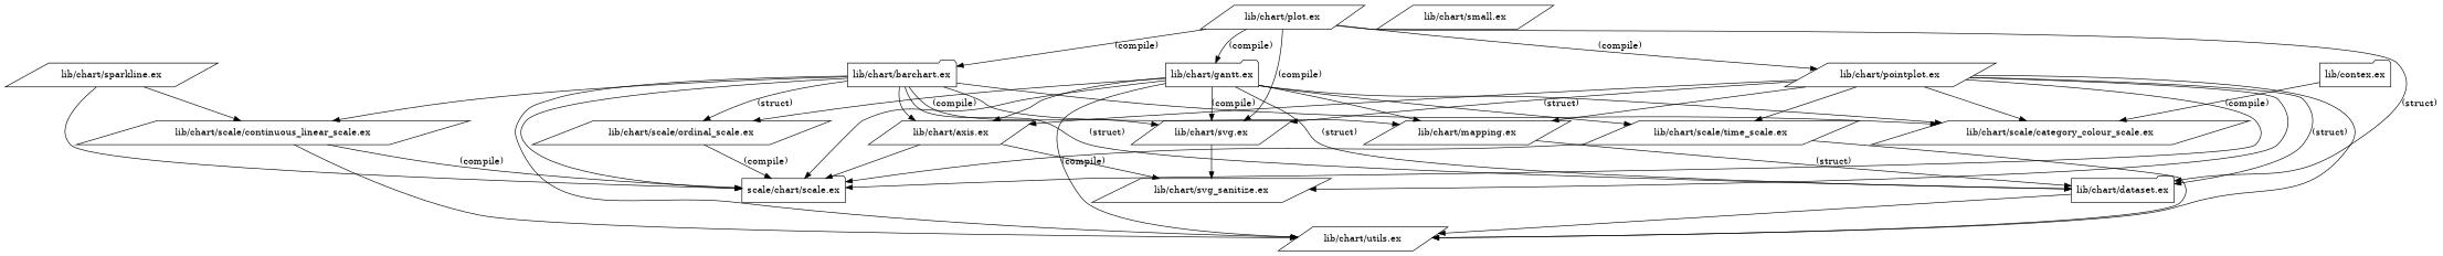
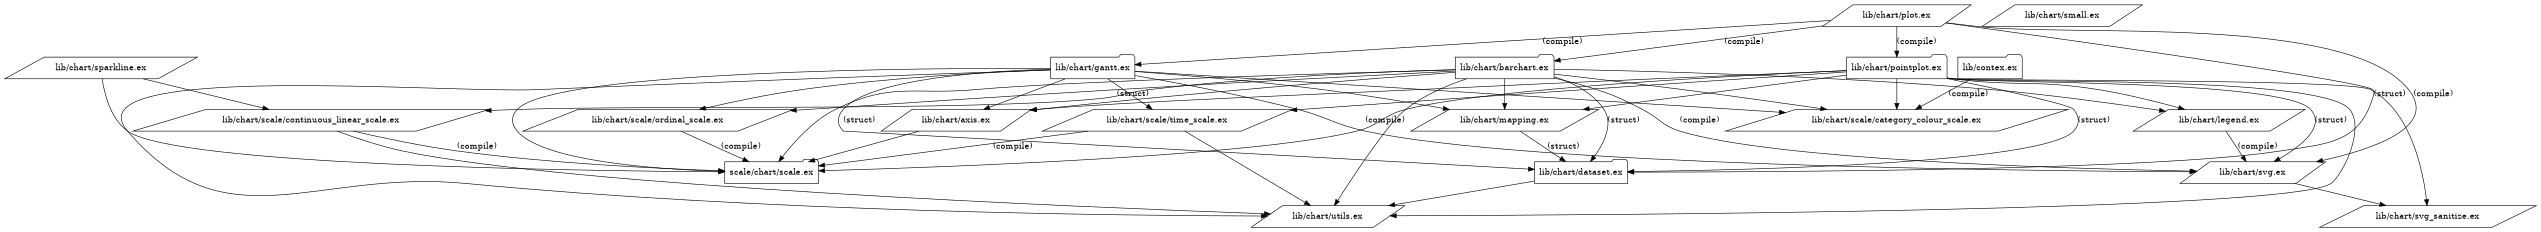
  digraph {
    node [shape=parallelogram]
    n1 [label="scale/chart/scale.ex" shape=folder]
    "lib/chart/axis.ex"
    "lib/chart/svg_sanitize.ex"
    "lib/chart/barchart.ex" [shape=folder]
    "lib/chart/dataset.ex" [shape=folder]
    "lib/chart/utils.ex"
+   "lib/chart/legend.ex"
    "lib/chart/scale/category_colour_scale.ex"
    "lib/chart/svg.ex"
    "lib/chart/mapping.ex"
    "lib/chart/scale/continuous_linear_scale.ex"
    "lib/chart/scale/ordinal_scale.ex"
    "lib/chart/gantt.ex" [shape=folder]
    "lib/chart/scale/time_scale.ex"
    "lib/chart/plot.ex"
-   "lib/chart/pointplot.ex"
+   "lib/chart/pointplot.ex" [shape=folder]
    "lib/chart/small.ex"
    "lib/chart/sparkline.ex"
    "lib/contex.ex" [shape=folder]
    "lib/chart/axis.ex" -> n1
-   "lib/chart/axis.ex" -> "lib/chart/svg_sanitize.ex"
    "lib/chart/barchart.ex" -> n1
    "lib/chart/barchart.ex" -> "lib/chart/axis.ex"
    "lib/chart/barchart.ex" -> "lib/chart/dataset.ex" [label="(struct)"]
    "lib/chart/barchart.ex" -> "lib/chart/utils.ex"
+   "lib/chart/barchart.ex" -> "lib/chart/legend.ex"
    "lib/chart/barchart.ex" -> "lib/chart/scale/category_colour_scale.ex"
    "lib/chart/barchart.ex" -> "lib/chart/svg.ex" [label="(compile)"]
    "lib/chart/barchart.ex" -> "lib/chart/mapping.ex"
    "lib/chart/barchart.ex" -> "lib/chart/scale/continuous_linear_scale.ex"
    "lib/chart/barchart.ex" -> "lib/chart/scale/ordinal_scale.ex" [label="(struct)"]
    "lib/chart/dataset.ex" -> "lib/chart/utils.ex"
+   "lib/chart/legend.ex" -> "lib/chart/svg.ex" [label="(compile)"]
    "lib/chart/svg.ex" -> "lib/chart/svg_sanitize.ex"
    "lib/chart/mapping.ex" -> "lib/chart/dataset.ex" [label="(struct)"]
    "lib/chart/scale/continuous_linear_scale.ex" -> n1 [label="(compile)"]
    "lib/chart/scale/continuous_linear_scale.ex" -> "lib/chart/utils.ex"
    "lib/chart/scale/ordinal_scale.ex" -> n1 [label="(compile)"]
    "lib/chart/gantt.ex" -> n1
    "lib/chart/gantt.ex" -> "lib/chart/axis.ex"
    "lib/chart/gantt.ex" -> "lib/chart/dataset.ex" [label="(struct)"]
    "lib/chart/gantt.ex" -> "lib/chart/utils.ex"
    "lib/chart/gantt.ex" -> "lib/chart/scale/category_colour_scale.ex"
    "lib/chart/gantt.ex" -> "lib/chart/svg.ex" [label="(compile)"]
    "lib/chart/gantt.ex" -> "lib/chart/mapping.ex"
    "lib/chart/gantt.ex" -> "lib/chart/scale/ordinal_scale.ex"
    "lib/chart/gantt.ex" -> "lib/chart/scale/time_scale.ex"
    "lib/chart/scale/time_scale.ex" -> n1 [label="(compile)"]
    "lib/chart/scale/time_scale.ex" -> "lib/chart/utils.ex"
    "lib/chart/plot.ex" -> "lib/chart/barchart.ex" [label="(compile)"]
    "lib/chart/plot.ex" -> "lib/chart/dataset.ex" [label="(struct)"]
    "lib/chart/plot.ex" -> "lib/chart/svg.ex" [label="(compile)"]
    "lib/chart/plot.ex" -> "lib/chart/gantt.ex" [label="(compile)"]
    "lib/chart/plot.ex" -> "lib/chart/pointplot.ex" [label="(compile)"]
    "lib/chart/pointplot.ex" -> n1
    "lib/chart/pointplot.ex" -> "lib/chart/axis.ex"
    "lib/chart/pointplot.ex" -> "lib/chart/svg_sanitize.ex"
    "lib/chart/pointplot.ex" -> "lib/chart/dataset.ex" [label="(struct)"]
    "lib/chart/pointplot.ex" -> "lib/chart/utils.ex"
+   "lib/chart/pointplot.ex" -> "lib/chart/legend.ex"
    "lib/chart/pointplot.ex" -> "lib/chart/scale/category_colour_scale.ex"
    "lib/chart/pointplot.ex" -> "lib/chart/svg.ex" [label="(struct)"]
    "lib/chart/pointplot.ex" -> "lib/chart/mapping.ex"
    "lib/chart/pointplot.ex" -> "lib/chart/scale/time_scale.ex"
    "lib/chart/sparkline.ex" -> n1
    "lib/chart/sparkline.ex" -> "lib/chart/scale/continuous_linear_scale.ex"
    "lib/contex.ex" -> "lib/chart/scale/category_colour_scale.ex" [label="(compile)"]
  }
